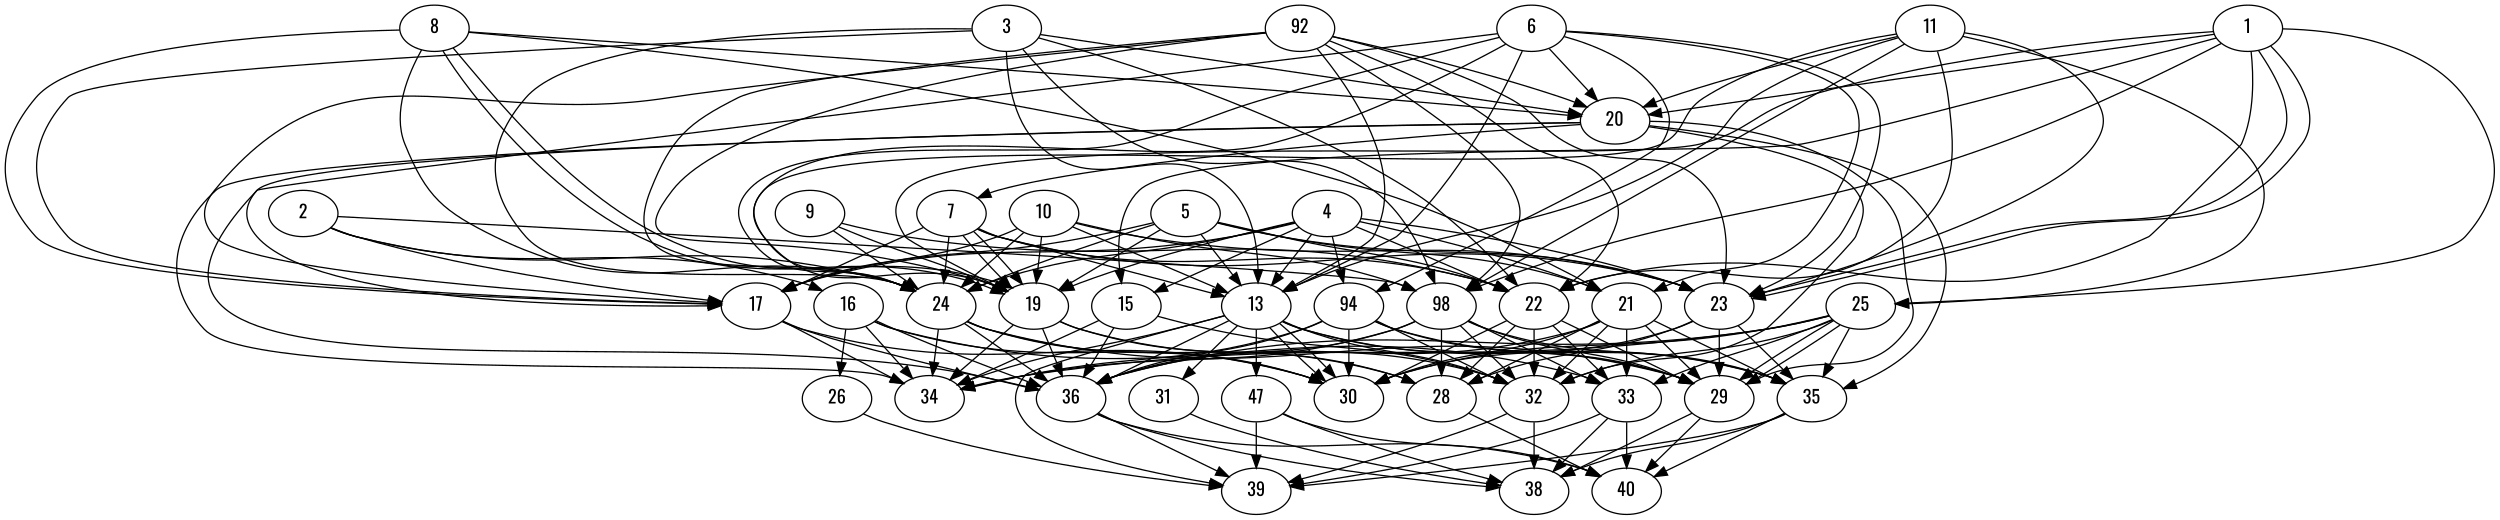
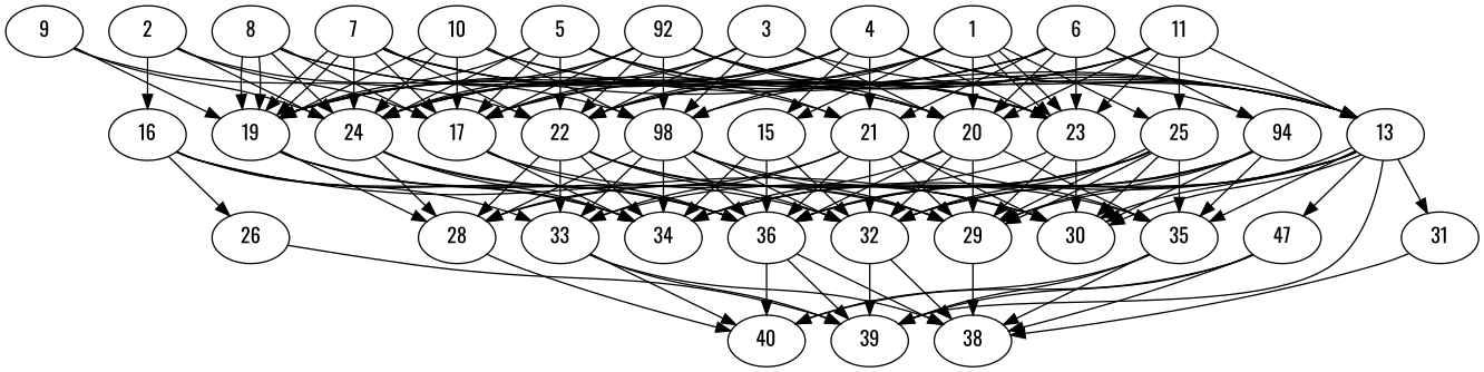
  digraph {
    fontname=Oswald
    node [alpha=0.19 fontname=Oswald]
    edge [fontname=Oswald]
    1 [alpha=0.11 expect_size=24940544]
    15 [alpha=0.07 expect_size=18861056]
    n3 [alpha=0.09 expect_size=30857216 label=98]
    19 [expect_size=45387776]
    20 [alpha=0.07 expect_size=36034560]
    22 [alpha=0.07 expect_size=14930944]
    23 [alpha=0.12 expect_size=34337792]
    25 [alpha=0.20 expect_size=41775104]
    32 [alpha=0.11 expect_size=8373248]
    34 [alpha=0.10 expect_size=7018496]
    36 [alpha=0.03 expect_size=5627904]
    29 [alpha=0.16 expect_size=34524160]
    35 [alpha=0.13 expect_size=6464512]
    33 [alpha=0.13 expect_size=24793088]
    28 [alpha=0.04 expect_size=13621248]
    30 [alpha=0.04 expect_size=33234944]
    38 [alpha=0.04 expect_size=47476736]
    39 [alpha=0.08 expect_size=9100288]
    40 [alpha=0.04 expect_size=46587904]
    2 [alpha=0.12 expect_size=25535488]
    16 [expect_size=21721088]
    17 [alpha=0.02 expect_size=18500608]
    24 [alpha=0.20 expect_size=47139840]
    26 [alpha=0.17 expect_size=10768384]
    3 [alpha=0.05 expect_size=7965696]
    13 [alpha=0.05 expect_size=27723776]
    31 [expect_size=49410048]
    n28 [alpha=0.18 expect_size=45244416 label=47]
    4 [alpha=0.11 expect_size=9470976]
    n30 [alpha=0.18 expect_size=40291328 label=94]
    21 [alpha=0.03 expect_size=47682560]
    5 [alpha=0.01 expect_size=34924544]
    6 [expect_size=45978624]
    7 [alpha=0.05 expect_size=21776384]
    8 [alpha=0.06 expect_size=49203200]
    9 [alpha=0.16 expect_size=27343872]
    10 [alpha=0.05 expect_size=42225664]
    11 [alpha=0.06 expect_size=21808128]
    n39 [alpha=0.08 expect_size=47133696 label=92]
    1 -> 15
    1 -> n3
    1 -> 19
    1 -> 20
    1 -> 22
    1 -> 23
    1 -> 23
    1 -> 25
    15 -> 32
    15 -> 34
    15 -> 36
    n3 -> 32
    n3 -> 34
    n3 -> 36
    n3 -> 29
    n3 -> 35
    n3 -> 33
    n3 -> 28
    19 -> 32
    19 -> 34
    19 -> 36
    19 -> 28
    20 -> 32
    20 -> 34
    20 -> 36
    20 -> 29
    20 -> 35
    22 -> 32
+   22 -> 34
    22 -> 29
    22 -> 33
    22 -> 28
    22 -> 30
    23 -> 29
-   23 -> 35
    23 -> 28
    23 -> 30
    25 -> 32
    25 -> 34
    25 -> 36
    25 -> 29
    25 -> 29
    25 -> 35
    25 -> 33
    25 -> 30
    32 -> 38
    32 -> 39
    36 -> 38
    36 -> 39
    36 -> 40
    29 -> 38
-   29 -> 40
    35 -> 38
    35 -> 39
    35 -> 40
    33 -> 38
    33 -> 39
    33 -> 40
    28 -> 40
    2 -> n3
    2 -> 16
    2 -> 17
    2 -> 24
    16 -> 34
    16 -> 36
    16 -> 33
    16 -> 30
    16 -> 26
    17 -> 34
    17 -> 36
    17 -> 30
    24 -> 34
    24 -> 36
    24 -> 29
    24 -> 28
-   24 -> 30
    26 -> 39
    3 -> n3
    3 -> 20
    3 -> 22
    3 -> 17
    3 -> 24
    3 -> 13
    13 -> 32
    13 -> 34
    13 -> 36
    13 -> 29
    13 -> 35
    13 -> 30
    13 -> 30
    13 -> 39
    13 -> 31
    13 -> n28
    31 -> 38
    n28 -> 38
    n28 -> 39
    n28 -> 40
    4 -> 15
    4 -> 19
    4 -> 22
    4 -> 23
    4 -> 17
    4 -> 24
    4 -> 13
    4 -> n30
    4 -> 21
    n30 -> 32
    n30 -> 34
    n30 -> 36
    n30 -> 29
    n30 -> 35
    n30 -> 30
    21 -> 32
    21 -> 36
    21 -> 29
    21 -> 35
    21 -> 33
    21 -> 28
    21 -> 30
    5 -> 19
    5 -> 22
    5 -> 23
    5 -> 17
    5 -> 24
    5 -> 13
    5 -> 21
    6 -> 19
    6 -> 20
    6 -> 23
    6 -> 17
    6 -> 24
    6 -> 13
    6 -> n30
    6 -> 21
    7 -> 19
    7 -> 19
-   20 -> 7
+   7 -> 20
    7 -> 22
    7 -> 23
    7 -> 17
    7 -> 24
    7 -> 13
    8 -> 19
    8 -> 19
    8 -> 20
    8 -> 17
    8 -> 24
    8 -> 21
    9 -> 19
    9 -> 22
    9 -> 24
    10 -> n3
    10 -> 19
    10 -> 23
    10 -> 17
    10 -> 24
    10 -> 13
    11 -> n3
    11 -> 20
    11 -> 22
    11 -> 23
    11 -> 25
    11 -> 24
    11 -> 13
    n39 -> n3
    n39 -> 19
    n39 -> 20
    n39 -> 22
    n39 -> 23
    n39 -> 17
    n39 -> 24
    n39 -> 13
  }
